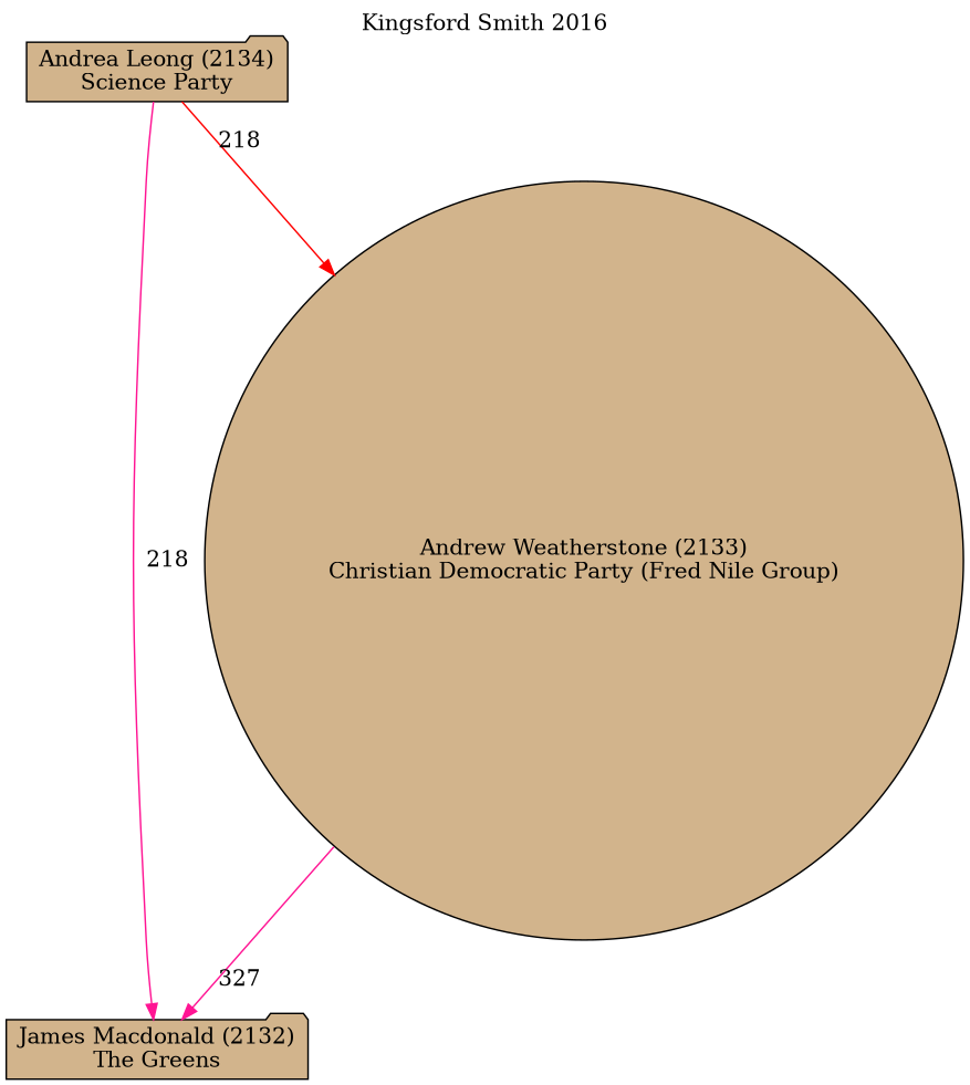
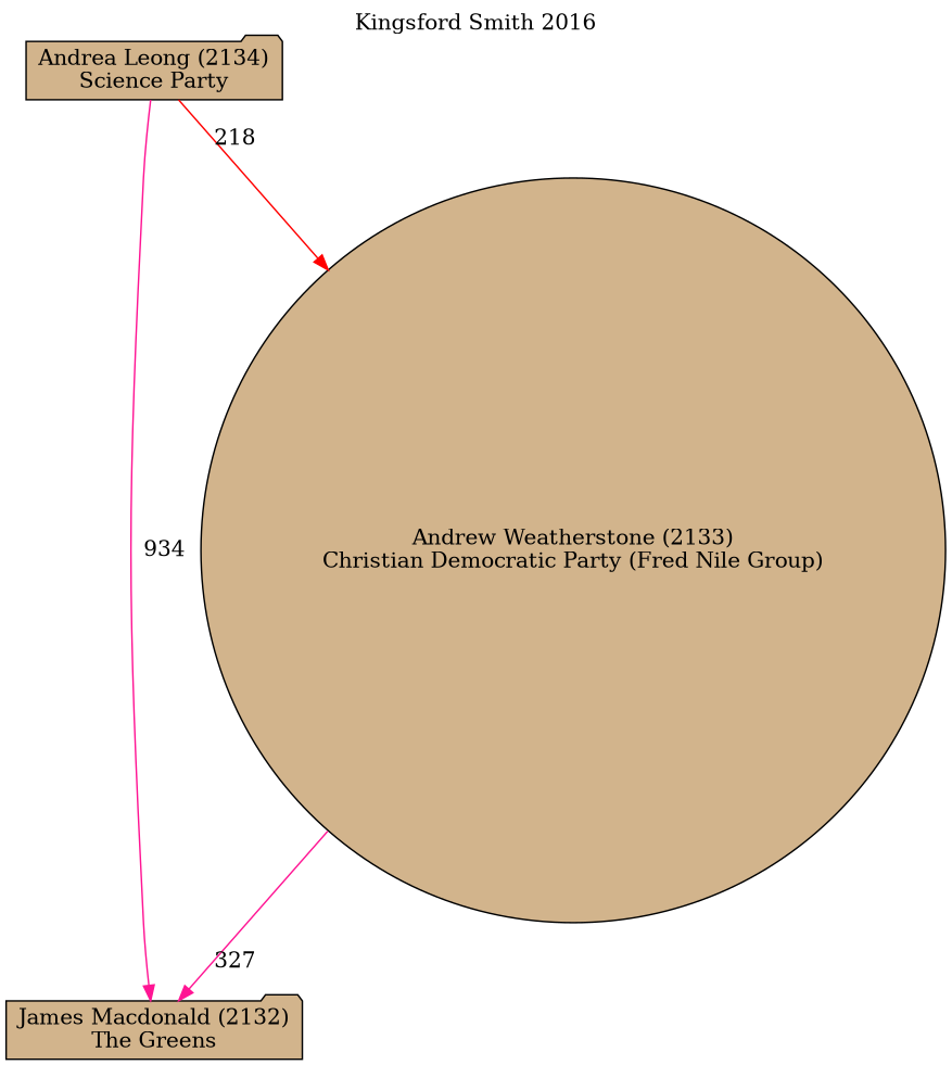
  digraph {
    label="Kingsford Smith 2016"
    labelloc=t
    mclimit=10
    node [shape=folder style=filled fillcolor=tan]
    edge [color=deeppink]
    n1 [label="James Macdonald (2132)\nThe Greens"]
    n2 [label="Andrea Leong (2134)\nScience Party"]
    n3 [label="Andrew Weatherstone (2133)\nChristian Democratic Party (Fred Nile Group)" shape=circle]
-   n2 -> n1 [label=218]
+   n2 -> n1 [label=934]
    n2 -> n3 [label=218 color=red]
    n3 -> n1 [label=327]
  }
